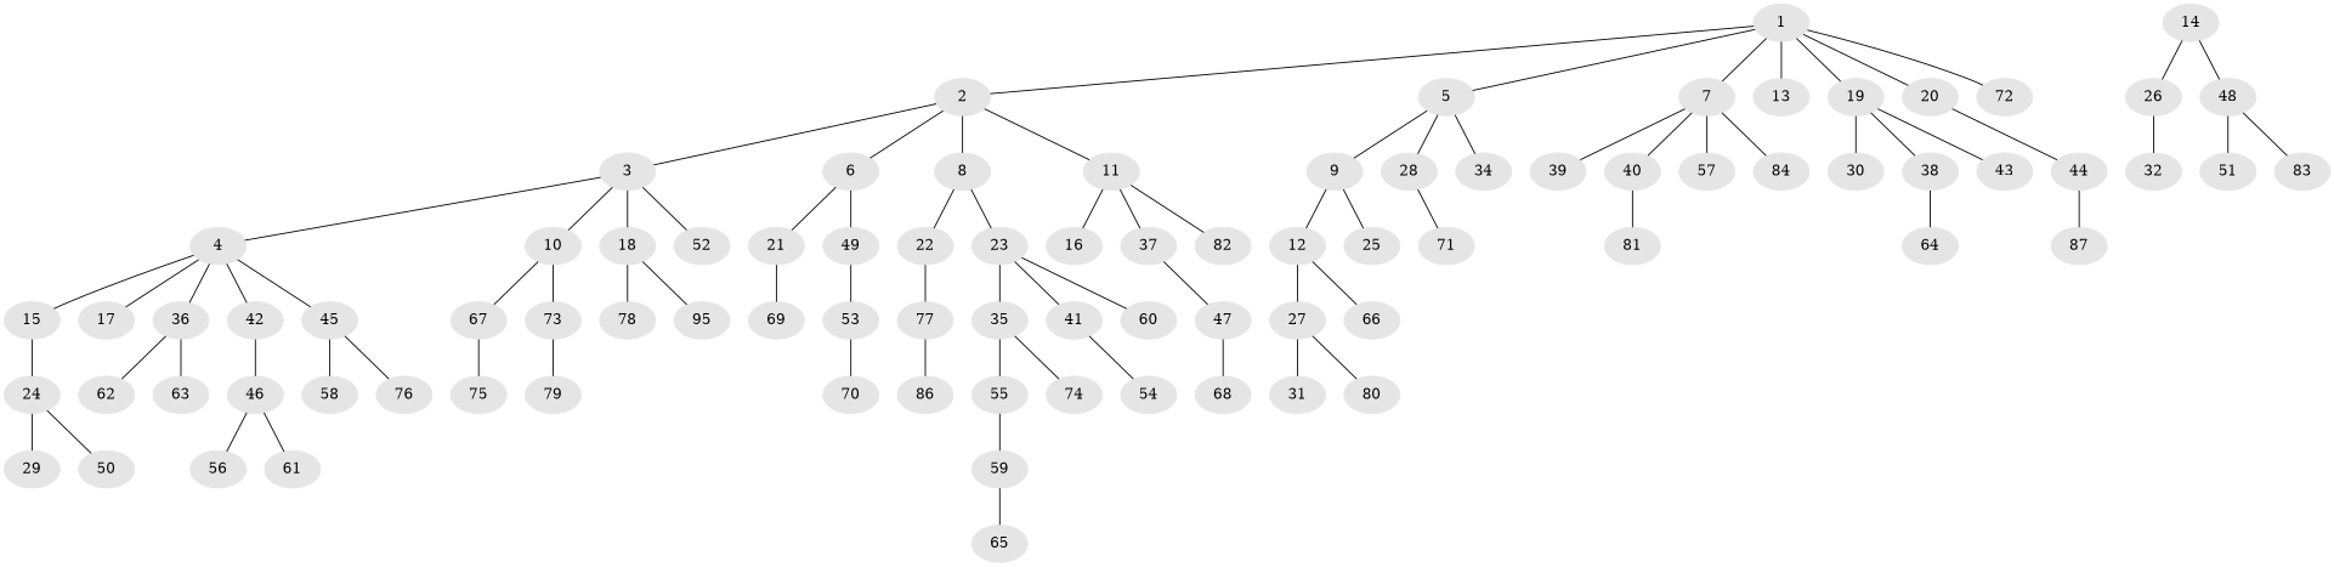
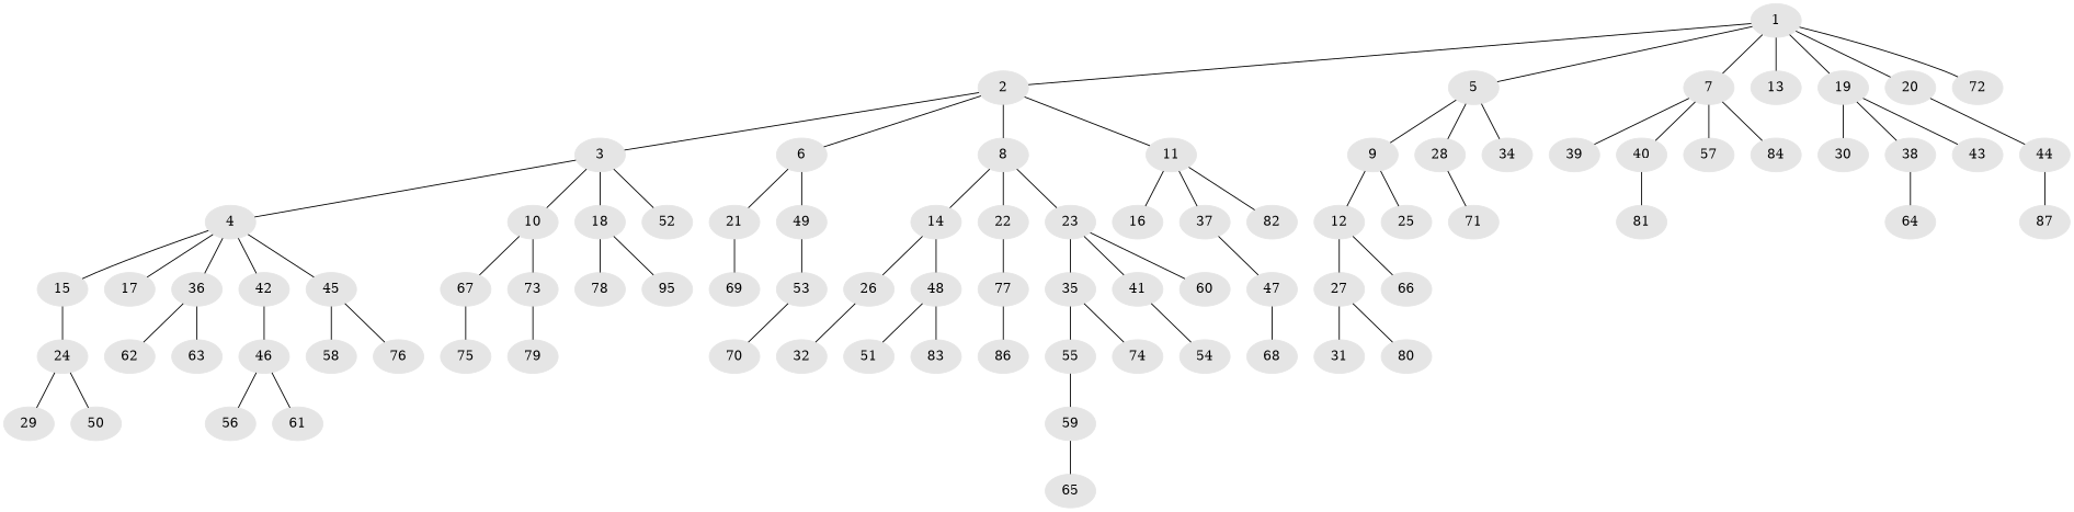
  graph {
    node [color=gray90 style=filled]
    1
    2
    5
    7
    13
    19
    20
    72
    3
    6
    8
    11
    9
    28
    34
    39
    40
    57
    84
    30
    38
    43
    44
    4
    10
    18
    52
    21
    49
    14
    22
    23
    16
    37
    82
    15
    17
    36
    42
    45
    67
    73
    78
    n44 [label=95]
    24
    62
    63
    46
    58
    76
    12
    25
    71
    69
    53
    81
    26
    48
    77
    35
    41
    60
    27
    66
    75
    79
    47
    31
    80
    32
    51
    83
    29
    50
    64
    87
    86
    55
    74
    54
    59
    68
    56
    61
    70
    65
    1 -- 2
    1 -- 5
    1 -- 7
    1 -- 13
    1 -- 19
    1 -- 20
    1 -- 72
    2 -- 3
    2 -- 6
    2 -- 8
    2 -- 11
    5 -- 9
    5 -- 28
    5 -- 34
    7 -- 39
    7 -- 40
    7 -- 57
    7 -- 84
    19 -- 30
    19 -- 38
    19 -- 43
    20 -- 44
    3 -- 4
    3 -- 10
    3 -- 18
    3 -- 52
    6 -- 21
    6 -- 49
+   8 -- 14
    8 -- 22
    8 -- 23
    11 -- 16
    11 -- 37
    11 -- 82
    9 -- 12
    9 -- 25
    28 -- 71
    40 -- 81
    38 -- 64
    44 -- 87
    4 -- 15
    4 -- 17
    4 -- 36
    4 -- 42
    4 -- 45
    10 -- 67
    10 -- 73
    18 -- 78
    18 -- n44
    21 -- 69
    49 -- 53
    14 -- 26
    14 -- 48
    22 -- 77
    23 -- 35
    23 -- 41
    23 -- 60
    37 -- 47
    15 -- 24
    36 -- 62
    36 -- 63
    42 -- 46
    45 -- 58
    45 -- 76
    67 -- 75
    73 -- 79
    24 -- 29
    24 -- 50
    46 -- 56
    46 -- 61
    12 -- 27
    12 -- 66
    53 -- 70
    26 -- 32
    48 -- 51
    48 -- 83
    77 -- 86
    35 -- 55
    35 -- 74
    41 -- 54
    27 -- 31
    27 -- 80
    47 -- 68
    55 -- 59
    59 -- 65
  }
